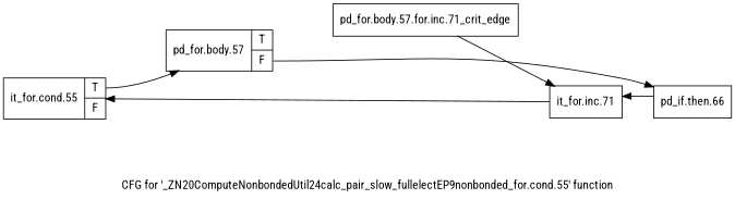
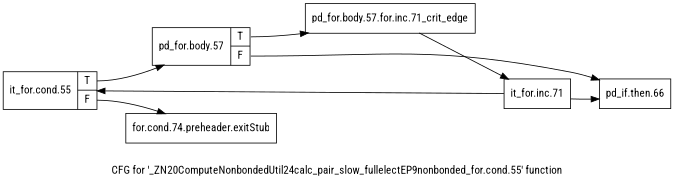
  digraph {
    fontname="Roboto Condensed"
    label="CFG for '_ZN20ComputeNonbondedUtil24calc_pair_slow_fullelectEP9nonbonded_for.cond.55' function"
    rankdir=LR
    node [fontname="Roboto Condensed" shape=record]
    edge [fontname="Roboto Condensed"]
    n1 [label="{it_for.cond.55|{<s0>T|<s1>F}}"]
+   n2 [label="{for.cond.74.preheader.exitStub}"]
    n3 [label="{pd_for.body.57|{<s0>T|<s1>F}}"]
    n4 [label="{pd_for.body.57.for.inc.71_crit_edge}"]
    n5 [label="{pd_if.then.66}"]
    n6 [label="{it_for.inc.71}"]
+   n1 -> n2 [tailport=s1]
    n1 -> n3 [tailport=s0]
+   n3 -> n4 [tailport=s0]
    n3 -> n5 [tailport=s1]
    n4 -> n6
-   n5 -> n6
+   n6 -> n5
    n6 -> n1
  }
